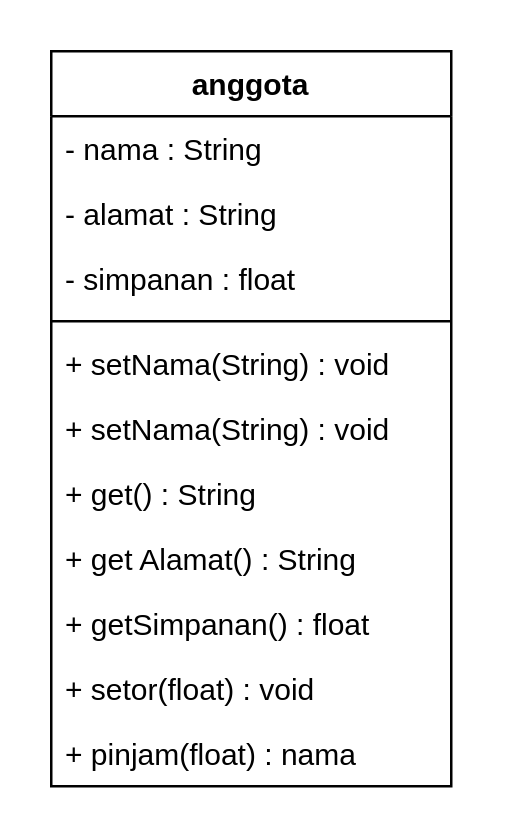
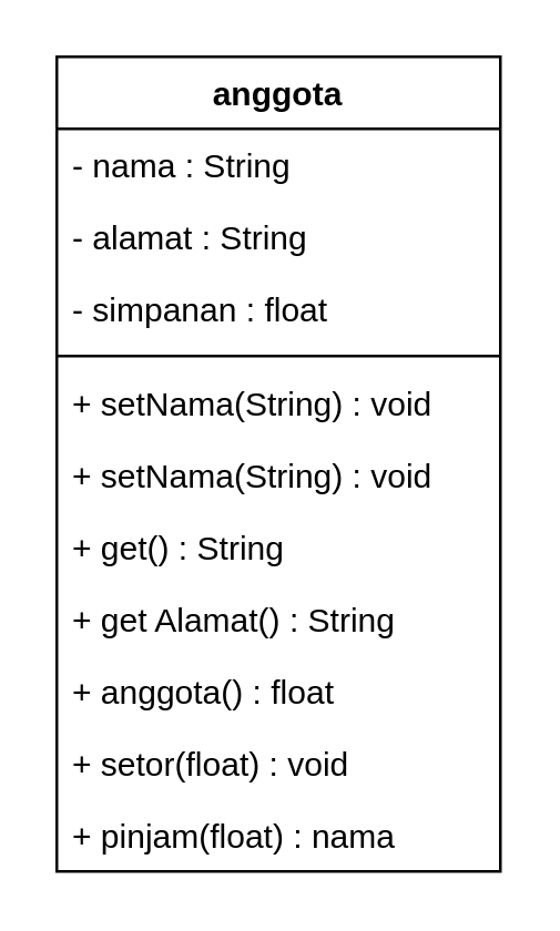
  <mxCell id="0" />
  <mxCell id="1" parent="0" />
  <mxCell id="2" value="anggota" style="swimlane;fontStyle=1;align=center;verticalAlign=top;childLayout=stackLayout;horizontal=1;startSize=26;horizontalStack=0;resizeParent=1;resizeParentMax=0;resizeLast=0;collapsible=1;marginBottom=0;" parent="1" vertex="1"><mxGeometry x="20" y="20" width="160" height="294" as="geometry" /></mxCell>
  <mxCell id="3" value="- nama : String&#10;" style="text;strokeColor=none;fillColor=none;align=left;verticalAlign=top;spacingLeft=4;spacingRight=4;overflow=hidden;rotatable=0;points=[[0,0.5],[1,0.5]];portConstraint=eastwest;" parent="2" vertex="1"><mxGeometry y="26" width="160" height="26" as="geometry" /></mxCell>
  <mxCell id="4" value="- alamat : String" style="text;strokeColor=none;fillColor=none;align=left;verticalAlign=top;spacingLeft=4;spacingRight=4;overflow=hidden;rotatable=0;points=[[0,0.5],[1,0.5]];portConstraint=eastwest;" parent="2" vertex="1"><mxGeometry y="52" width="160" height="26" as="geometry" /></mxCell>
  <mxCell id="5" value="- simpanan : float" style="text;strokeColor=none;fillColor=none;align=left;verticalAlign=top;spacingLeft=4;spacingRight=4;overflow=hidden;rotatable=0;points=[[0,0.5],[1,0.5]];portConstraint=eastwest;" parent="2" vertex="1"><mxGeometry y="78" width="160" height="26" as="geometry" /></mxCell>
  <mxCell id="6" value="" style="line;strokeWidth=1;fillColor=none;align=left;verticalAlign=middle;spacingTop=-1;spacingLeft=3;spacingRight=3;rotatable=0;labelPosition=right;points=[];portConstraint=eastwest;strokeColor=inherit;" parent="2" vertex="1"><mxGeometry y="104" width="160" height="8" as="geometry" /></mxCell>
  <mxCell id="7" value="+ setNama(String) : void" style="text;strokeColor=none;fillColor=none;align=left;verticalAlign=top;spacingLeft=4;spacingRight=4;overflow=hidden;rotatable=0;points=[[0,0.5],[1,0.5]];portConstraint=eastwest;" parent="2" vertex="1"><mxGeometry y="112" width="160" height="26" as="geometry" /></mxCell>
  <mxCell id="8" value="+ setNama(String) : void" style="text;strokeColor=none;fillColor=none;align=left;verticalAlign=top;spacingLeft=4;spacingRight=4;overflow=hidden;rotatable=0;points=[[0,0.5],[1,0.5]];portConstraint=eastwest;" parent="2" vertex="1"><mxGeometry y="138" width="160" height="26" as="geometry" /></mxCell>
  <mxCell id="9" value="+ get() : String" style="text;strokeColor=none;fillColor=none;align=left;verticalAlign=top;spacingLeft=4;spacingRight=4;overflow=hidden;rotatable=0;points=[[0,0.5],[1,0.5]];portConstraint=eastwest;" parent="2" vertex="1"><mxGeometry y="164" width="160" height="26" as="geometry" /></mxCell>
  <mxCell id="10" value="+ get Alamat() : String" style="text;strokeColor=none;fillColor=none;align=left;verticalAlign=top;spacingLeft=4;spacingRight=4;overflow=hidden;rotatable=0;points=[[0,0.5],[1,0.5]];portConstraint=eastwest;" parent="2" vertex="1"><mxGeometry y="190" width="160" height="26" as="geometry" /></mxCell>
- <mxCell id="11" value="+ getSimpanan() : float" style="text;strokeColor=none;fillColor=none;align=left;verticalAlign=top;spacingLeft=4;spacingRight=4;overflow=hidden;rotatable=0;points=[[0,0.5],[1,0.5]];portConstraint=eastwest;" parent="2" vertex="1"><mxGeometry y="216" width="160" height="26" as="geometry" /></mxCell>
+ <mxCell id="11" value="+ anggota() : float" style="text;strokeColor=none;fillColor=none;align=left;verticalAlign=top;spacingLeft=4;spacingRight=4;overflow=hidden;rotatable=0;points=[[0,0.5],[1,0.5]];portConstraint=eastwest;" parent="2" vertex="1"><mxGeometry y="216" width="160" height="26" as="geometry" /></mxCell>
  <mxCell id="12" value="+ setor(float) : void" style="text;strokeColor=none;fillColor=none;align=left;verticalAlign=top;spacingLeft=4;spacingRight=4;overflow=hidden;rotatable=0;points=[[0,0.5],[1,0.5]];portConstraint=eastwest;" parent="2" vertex="1"><mxGeometry y="242" width="160" height="26" as="geometry" /></mxCell>
  <mxCell id="13" value="+ pinjam(float) : nama" style="text;strokeColor=none;fillColor=none;align=left;verticalAlign=top;spacingLeft=4;spacingRight=4;overflow=hidden;rotatable=0;points=[[0,0.5],[1,0.5]];portConstraint=eastwest;" parent="2" vertex="1"><mxGeometry y="268" width="160" height="26" as="geometry" /></mxCell>
